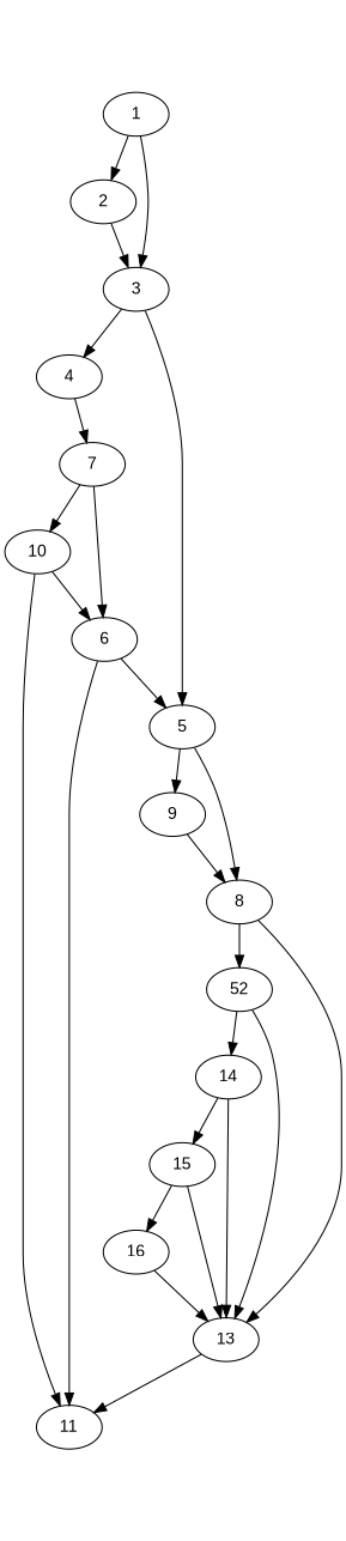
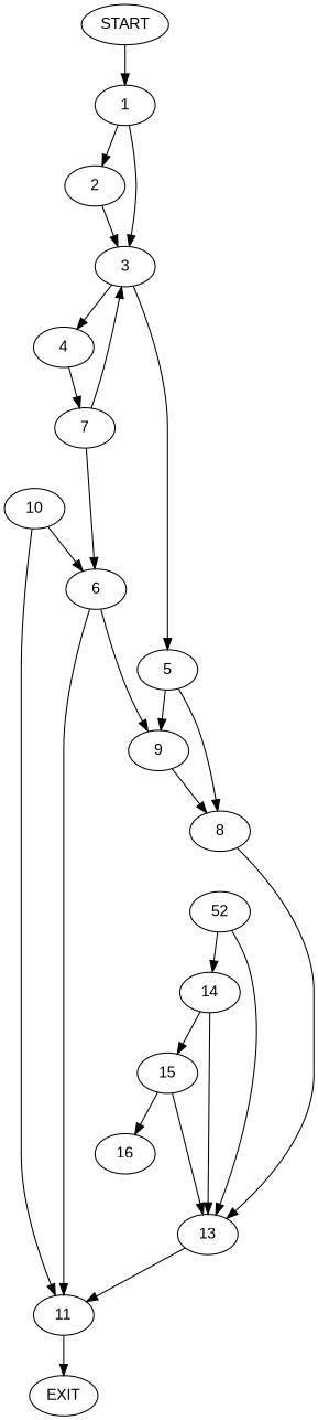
  digraph {
    fontname="Liberation Sans"
    node [fontname="Liberation Sans"]
    edge [fontname="Liberation Sans"]
+   n1 [label=START]
    1
    2
    3
+   n5 [label=EXIT]
    4
    5
    7
    8
    9
    6
    11
    10
    n14 [label=52]
    13
    14
    15
    16
+   n1 -> 1
    1 -> 2
    1 -> 3
    2 -> 3
    3 -> 4
    3 -> 5
    4 -> 7
    5 -> 8
    5 -> 9
    7 -> 6
-   7 -> 10
-   8 -> n14
+   7 -> 3
    8 -> 13
    9 -> 8
-   6 -> 5
+   6 -> 9
    6 -> 11
+   11 -> n5
    10 -> 6
    10 -> 11
    n14 -> 13
    n14 -> 14
    13 -> 11
    14 -> 13
    14 -> 15
    15 -> 13
    15 -> 16
-   16 -> 13
  }
